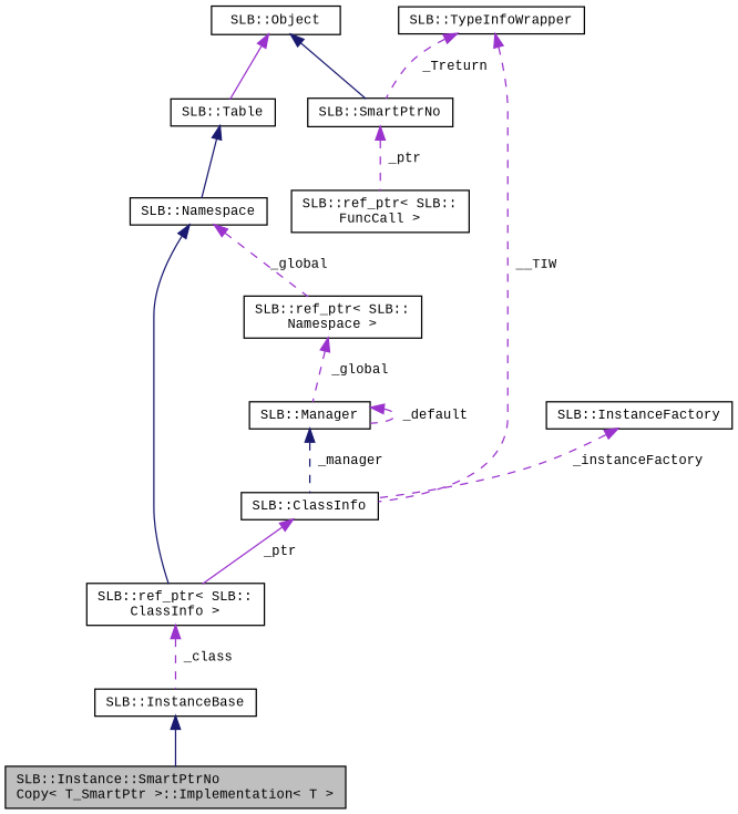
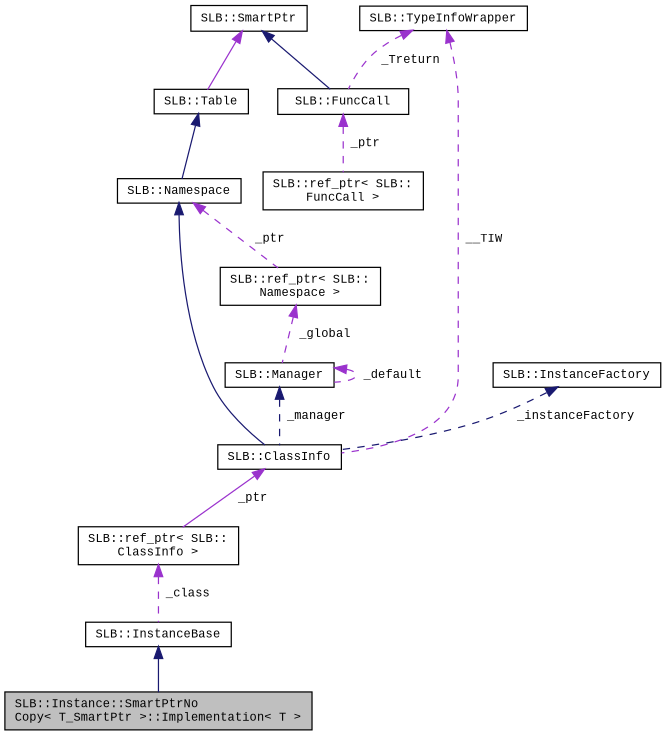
  digraph {
    fontname="Liberation Mono"
    rankdir=TB
    node [color=black fillcolor=white fontname="Liberation Mono" fontsize=10 shape=record style=filled]
    edge [color=darkorchid3 dir=back fontname="Liberation Mono" fontsize=10 labelfontname=Helvetica labelfontsize=10 style=dashed]
    n1 [fillcolor=grey75 fontcolor=black height=0.2 label="SLB::Instance::SmartPtrNo\lCopy\< T_SmartPtr \>::Implementation\< T \>" width=0.4]
    n2 [height=0.2 label="SLB::InstanceBase" width=0.4]
    n3 [height=0.2 label="SLB::ref_ptr\< SLB::\lClassInfo \>" width=0.4]
    n4 [height=0.2 label="SLB::ClassInfo" width=0.4]
    n5 [height=0.2 label="SLB::Namespace" width=0.4]
    n6 [height=0.2 label="SLB::ref_ptr\< SLB::\lNamespace \>" width=0.4]
    n7 [height=0.2 label="SLB::Manager" width=0.4]
    n8 [height=0.2 label="SLB::Table" width=0.4]
-   n9 [height=0.2 label="SLB::Object" width=0.4]
-   n10 [height=0.2 label="SLB::SmartPtrNo" width=0.4]
+   n9 [height=0.2 label="SLB::SmartPtr" width=0.4]
+   n10 [height=0.2 label="SLB::FuncCall" width=0.4]
    n11 [height=0.2 label="SLB::ref_ptr\< SLB::\lFuncCall \>" width=0.4]
    n12 [height=0.2 label="SLB::TypeInfoWrapper" width=0.4]
    n13 [height=0.2 label="SLB::InstanceFactory" width=0.4]
    n2 -> n1 [color=midnightblue style=solid]
    n3 -> n2 [label=" _class"]
    n4 -> n3 [label=" _ptr" style=solid]
-   n5 -> n3 [color=midnightblue style=solid]
-   n5 -> n6 [label=" _global"]
+   n5 -> n4 [color=midnightblue style=solid]
+   n5 -> n6 [label=" _ptr"]
    n6 -> n7 [label=" _global"]
    n7 -> n4 [color=midnightblue label=" _manager"]
    n7 -> n7 [label=" _default"]
    n8 -> n5 [color=midnightblue style=solid]
    n9 -> n8 [style=solid]
    n9 -> n10 [color=midnightblue style=solid]
    n10 -> n11 [label=" _ptr"]
    n12 -> n4 [label=" __TIW"]
    n12 -> n10 [label=" _Treturn"]
-   n13 -> n4 [label=" _instanceFactory"]
+   n13 -> n4 [color=midnightblue label=" _instanceFactory"]
  }
